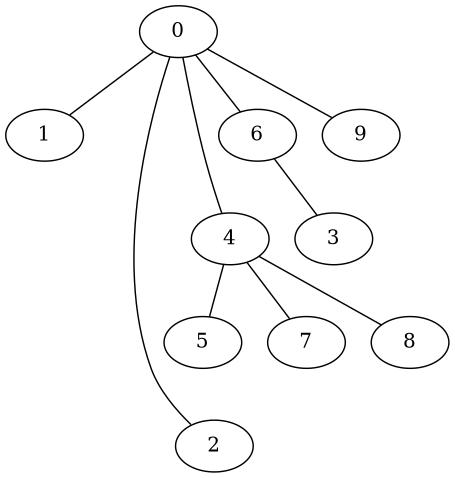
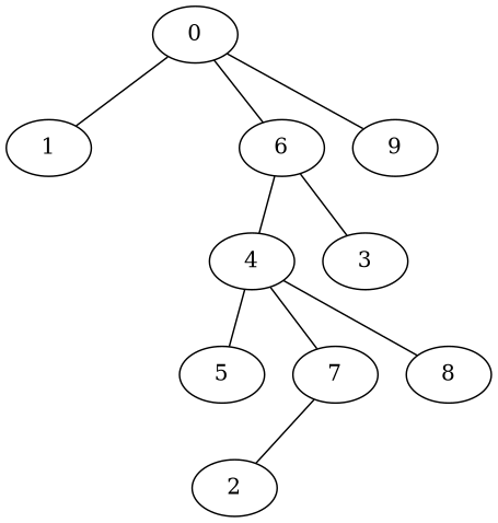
  strict graph {
    0
    1
    2
    4
    6
    9
    5
    7
    8
    3
    0 -- 1
-   0 -- 2
-   0 -- 4
+   7 -- 2
+   6 -- 4
    0 -- 6
    0 -- 9
    4 -- 5
    4 -- 7
    4 -- 8
    6 -- 3
  }
